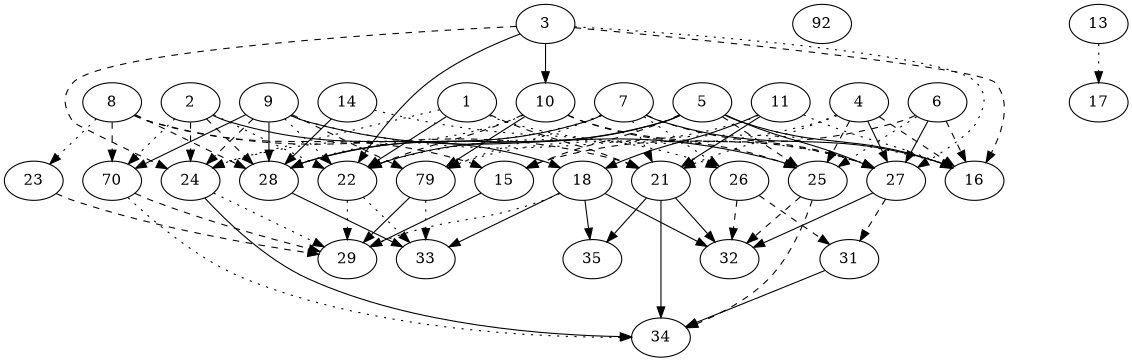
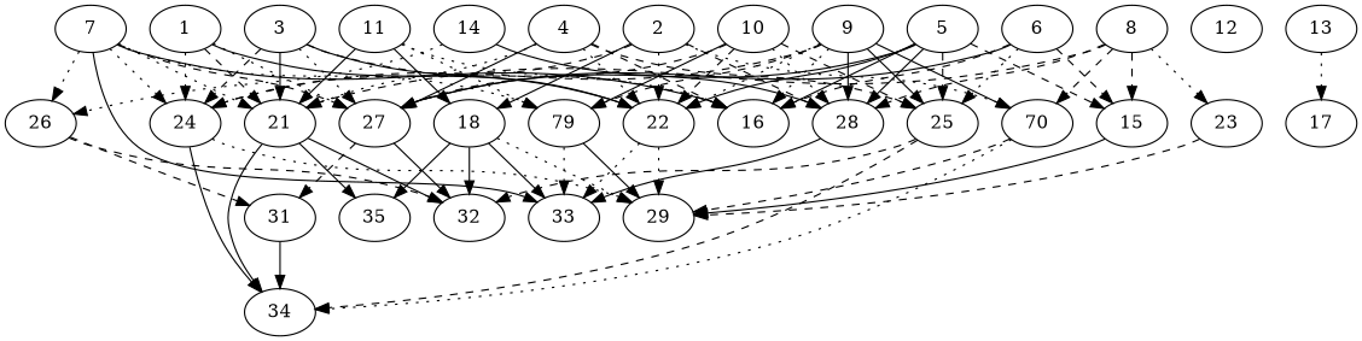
  digraph {
    node [alpha=0.06]
    edge [style=solid]
    1 [alpha=0.14 expect_size=13390848]
    21 [alpha=0.10 expect_size=10177536]
    22 [alpha=0.01 expect_size=15616000]
    24 [alpha=0.18 expect_size=19195904]
    27 [expect_size=27281408]
    34 [expect_size=30039040]
    32 [alpha=0.03 expect_size=50723840]
    35 [alpha=0.08 expect_size=24274944]
    29 [alpha=0.08 expect_size=40318976]
    33 [expect_size=5323776]
    31 [alpha=0.15 expect_size=27793408]
    2 [alpha=0.02 expect_size=24835072]
    18 [alpha=0.07 expect_size=26778624]
    n14 [alpha=0.07 expect_size=8520704 label=70]
    28 [alpha=0.01 expect_size=24873984]
    3 [alpha=0.01 expect_size=49314816]
    16 [expect_size=50628608]
    4 [expect_size=46205952]
    25 [alpha=0.04 expect_size=29915136]
    5 [alpha=0.17 expect_size=49884160]
    15 [alpha=0.13 expect_size=11231232]
    6 [alpha=0.17 expect_size=26788864]
    7 [alpha=0.13 expect_size=34466816]
    n24 [alpha=0.08 expect_size=43901952 label=79]
    26 [alpha=0.19 expect_size=14115840]
    8 [alpha=0.07 expect_size=23507968]
    23 [alpha=0.10 expect_size=46109696]
    9 [alpha=0.05 expect_size=30636032]
    10 [alpha=0.01 expect_size=23811072]
    11 [alpha=0.02 expect_size=5691392]
-   12 [alpha=0.13 expect_size=37681152 label=92]
+   12 [alpha=0.13 expect_size=37681152]
    13 [alpha=0.09 expect_size=41272320]
    17 [alpha=0.19 expect_size=43419648]
    14 [alpha=0.05 expect_size=43586560]
    1 -> 21 [style=dashed]
    1 -> 22
    1 -> 24 [style=dotted]
    1 -> 27 [style=dotted]
    21 -> 34
    21 -> 32
    21 -> 35
    22 -> 29 [style=dotted]
    22 -> 33 [style=dotted]
    24 -> 34
    24 -> 29 [style=dotted]
    27 -> 32
    27 -> 31 [style=dashed]
    31 -> 34
    2 -> 22 [style=dotted]
    2 -> 24 [style=dashed]
    2 -> 18
    2 -> n14 [style=dotted]
    2 -> 28 [style=dashed]
    18 -> 32
    18 -> 35
    18 -> 29 [style=dotted]
    18 -> 33
    n14 -> 34 [style=dotted]
    n14 -> 29 [style=dashed]
    28 -> 33
-   3 -> 10
+   3 -> 21
    3 -> 22
    3 -> 24 [style=dashed]
    3 -> 27 [style=dotted]
    3 -> 16 [style=dashed]
    4 -> 21 [style=dotted]
    4 -> 22 [style=dotted]
    4 -> 27
    4 -> 16 [style=dashed]
    4 -> 25 [style=dashed]
    25 -> 34 [style=dashed]
    25 -> 32 [style=dashed]
    5 -> 22
    5 -> 27
    5 -> 28
    5 -> 16
    5 -> 25 [style=dashed]
    5 -> 15 [style=dashed]
    15 -> 29
    6 -> 27
    6 -> 16 [style=dashed]
    6 -> 25 [style=dotted]
    6 -> 15 [style=dashed]
    7 -> 21 [style=dotted]
    7 -> 24 [style=dotted]
    7 -> 27 [style=dashed]
-   7 -> 28
+   7 -> 33
    7 -> 16
    7 -> n24 [style=dotted]
    7 -> 26 [style=dotted]
    n24 -> 29
    n24 -> 33 [style=dotted]
    26 -> 32 [style=dashed]
    26 -> 31 [style=dashed]
    8 -> 21 [style=dashed]
    8 -> n14 [style=dashed]
    8 -> 28 [style=dashed]
    8 -> 15 [style=dashed]
    8 -> 23 [style=dotted]
    23 -> 29 [style=dashed]
    9 -> 22 [style=dotted]
    9 -> 24 [style=dashed]
    9 -> n14
    9 -> 28
    9 -> 16 [style=dotted]
    9 -> 25
    9 -> n24 [style=dashed]
    10 -> 22 [style=dashed]
    10 -> 27 [style=dashed]
    10 -> 28 [style=dotted]
    10 -> 25 [style=dashed]
    10 -> n24
    11 -> 21
    11 -> 18
    11 -> 16 [style=dotted]
    11 -> n24 [style=dotted]
    13 -> 17 [style=dotted]
    14 -> 28
    14 -> 26 [style=dotted]
  }
